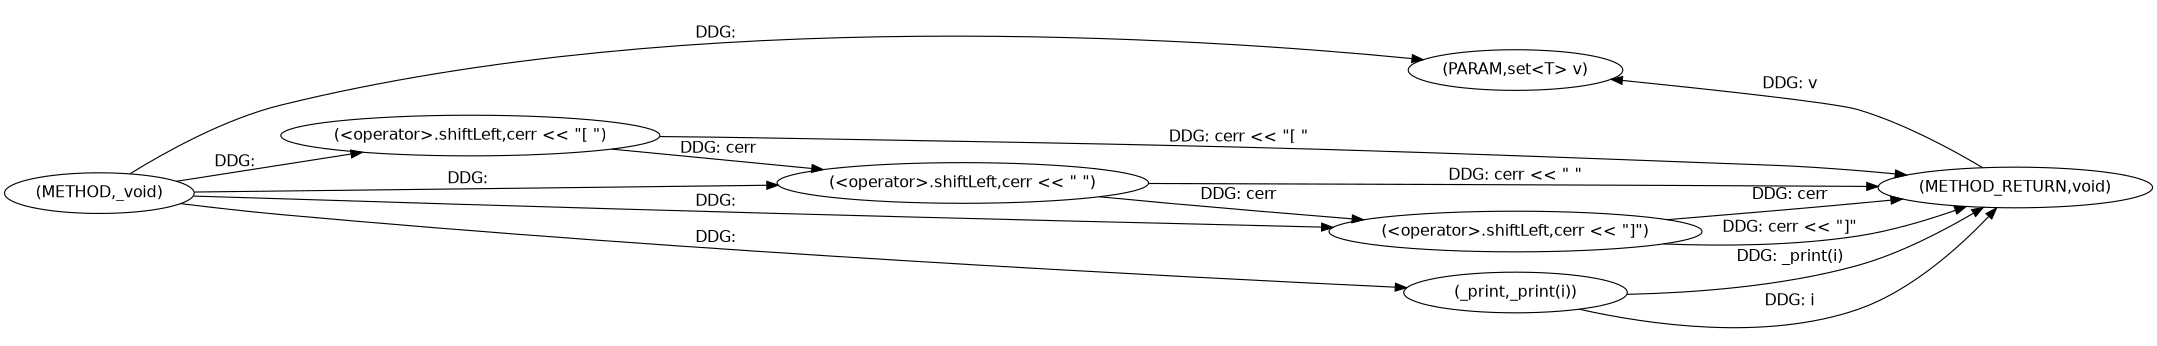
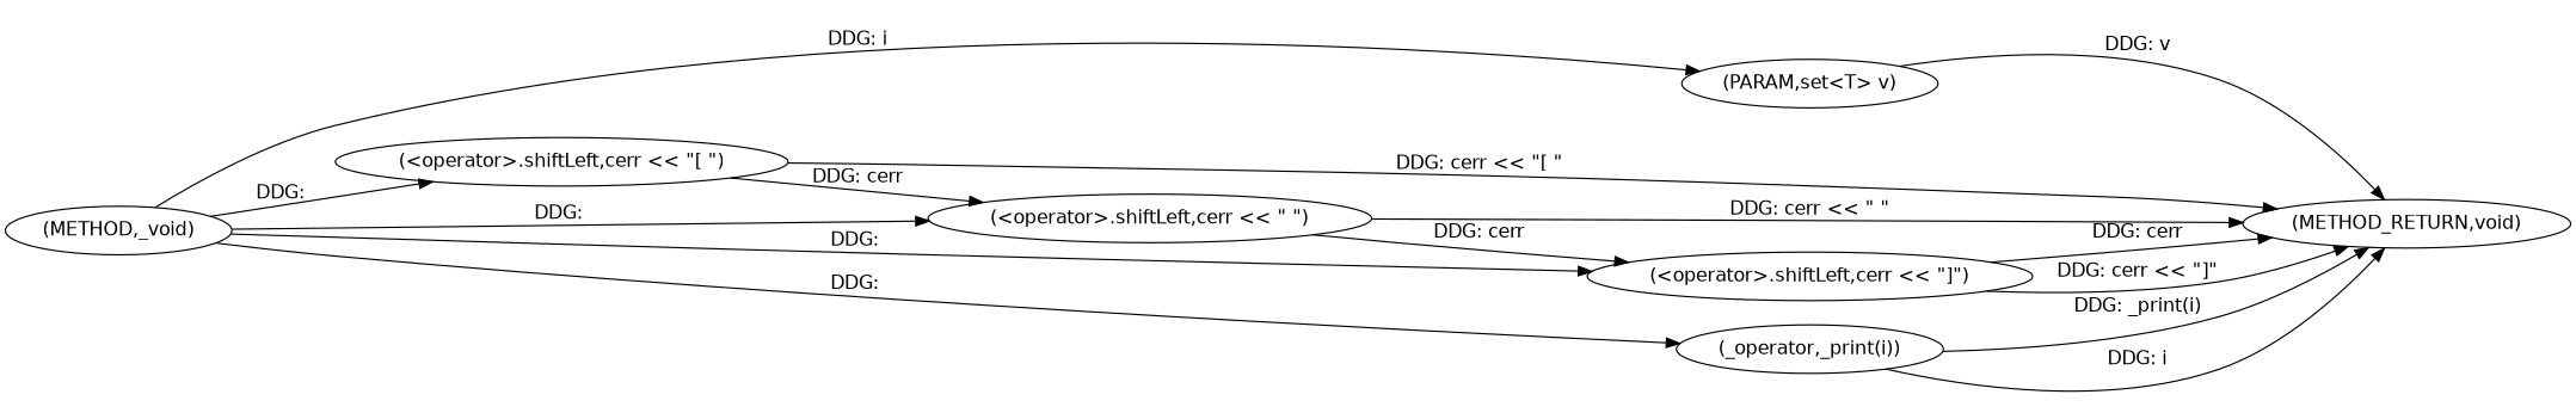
  digraph {
    fontname="DejaVu Sans"
    rankdir=LR
    node [fontname="DejaVu Sans"]
    edge [fontname="DejaVu Sans"]
    n1 [label="(METHOD,_void)"]
    n2 [label="(PARAM,set<T> v)"]
    n3 [label="(<operator>.shiftLeft,cerr << \"[ \")"]
    n4 [label="(<operator>.shiftLeft,cerr << \"]\")"]
-   n5 [label="(_print,_print(i))"]
+   n5 [label="(_operator,_print(i))"]
    n6 [label="(<operator>.shiftLeft,cerr << \" \")"]
    n7 [label="(METHOD_RETURN,void)"]
-   n1 -> n2 [label="DDG: "]
+   n1 -> n2 [label="DDG: i"]
    n1 -> n3 [label="DDG: "]
    n1 -> n4 [label="DDG: "]
    n1 -> n5 [label="DDG: "]
    n1 -> n6 [label="DDG: "]
-   n7 -> n2 [label="DDG: v"]
+   n2 -> n7 [label="DDG: v"]
    n3 -> n6 [label="DDG: cerr"]
    n3 -> n7 [label="DDG: cerr << \"[ \""]
    n4 -> n7 [label="DDG: cerr"]
    n4 -> n7 [label="DDG: cerr << \"]\""]
    n5 -> n7 [label="DDG: _print(i)"]
    n5 -> n7 [label="DDG: i"]
    n6 -> n4 [label="DDG: cerr"]
    n6 -> n7 [label="DDG: cerr << \" \""]
  }
